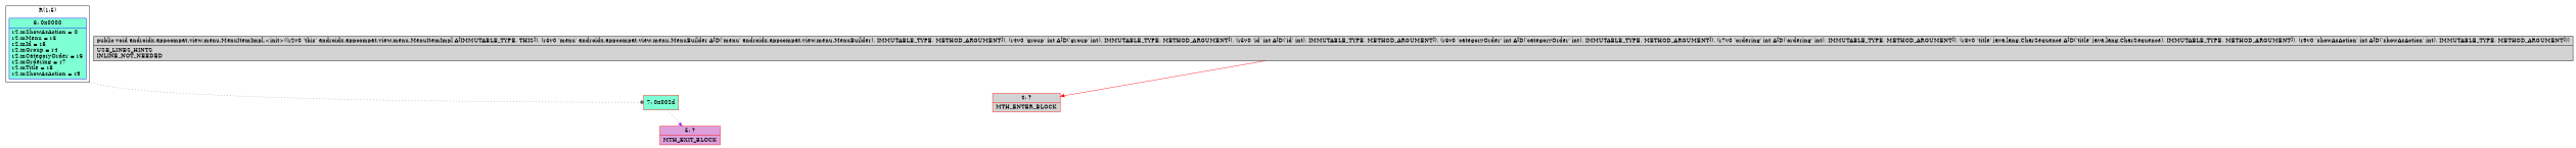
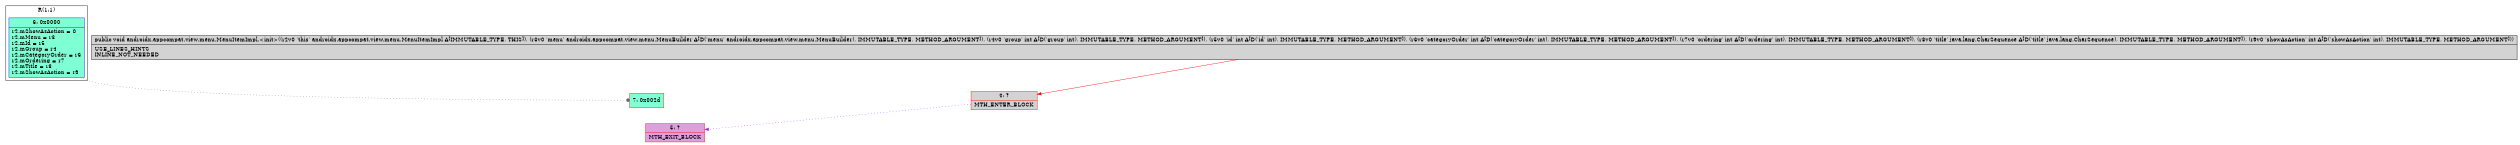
  digraph {
    node [color=red fillcolor=aquamarine shape=record style=filled]
    edge [arrowhead=normal style=dotted]
-   n1 [color=blue label="{6\:\ 0x0000|r2.mShowAsAction = 0\lr2.mMenu = r3\lr2.mId = r8\lr2.mGroup = r4\lr2.mCategoryOrder = r6\lr2.mOrdering = r7\lr2.mTitle = r8\lr2.mShowAsAction = r9\l}"]
+   n1 [color=blue label="{6\:\ 0x0000|r2.mShowAsAction = 0\lr2.mMenu = r3\lr2.mId = r5\lr2.mGroup = r4\lr2.mCategoryOrder = r6\lr2.mOrdering = r7\lr2.mTitle = r8\lr2.mShowAsAction = r9\l}"]
    n2 [label="{7\:\ 0x002d}"]
    n3 [fillcolor=plum label="{5\:\ ?|MTH_EXIT_BLOCK\l}"]
    n4 [fillcolor=lightgrey label="{4\:\ ?|MTH_ENTER_BLOCK\l}"]
    n5 [fillcolor=lightgrey label="{public void androidx.appcompat.view.menu.MenuItemImpl.\<init\>((r2v0 'this' androidx.appcompat.view.menu.MenuItemImpl A[IMMUTABLE_TYPE, THIS]), (r3v0 'menu' androidx.appcompat.view.menu.MenuBuilder A[D('menu' androidx.appcompat.view.menu.MenuBuilder), IMMUTABLE_TYPE, METHOD_ARGUMENT]), (r4v0 'group' int A[D('group' int), IMMUTABLE_TYPE, METHOD_ARGUMENT]), (r5v0 'id' int A[D('id' int), IMMUTABLE_TYPE, METHOD_ARGUMENT]), (r6v0 'categoryOrder' int A[D('categoryOrder' int), IMMUTABLE_TYPE, METHOD_ARGUMENT]), (r7v0 'ordering' int A[D('ordering' int), IMMUTABLE_TYPE, METHOD_ARGUMENT]), (r8v0 'title' java.lang.CharSequence A[D('title' java.lang.CharSequence), IMMUTABLE_TYPE, METHOD_ARGUMENT]), (r9v0 'showAsAction' int A[D('showAsAction' int), IMMUTABLE_TYPE, METHOD_ARGUMENT]))  | USE_LINES_HINTS\lINLINE_NOT_NEEDED\l}" color=""]
    subgraph cluster_1 {
-     label="R(1:5)"
+     label="R(1:1)"
      n1
    }
    n1 -> n2 [arrowhead=dot color=gray40]
-   n2 -> n3 [color=purple]
+   n4 -> n3 [color=purple]
    n5 -> n4 [color=red style=solid]
  }
